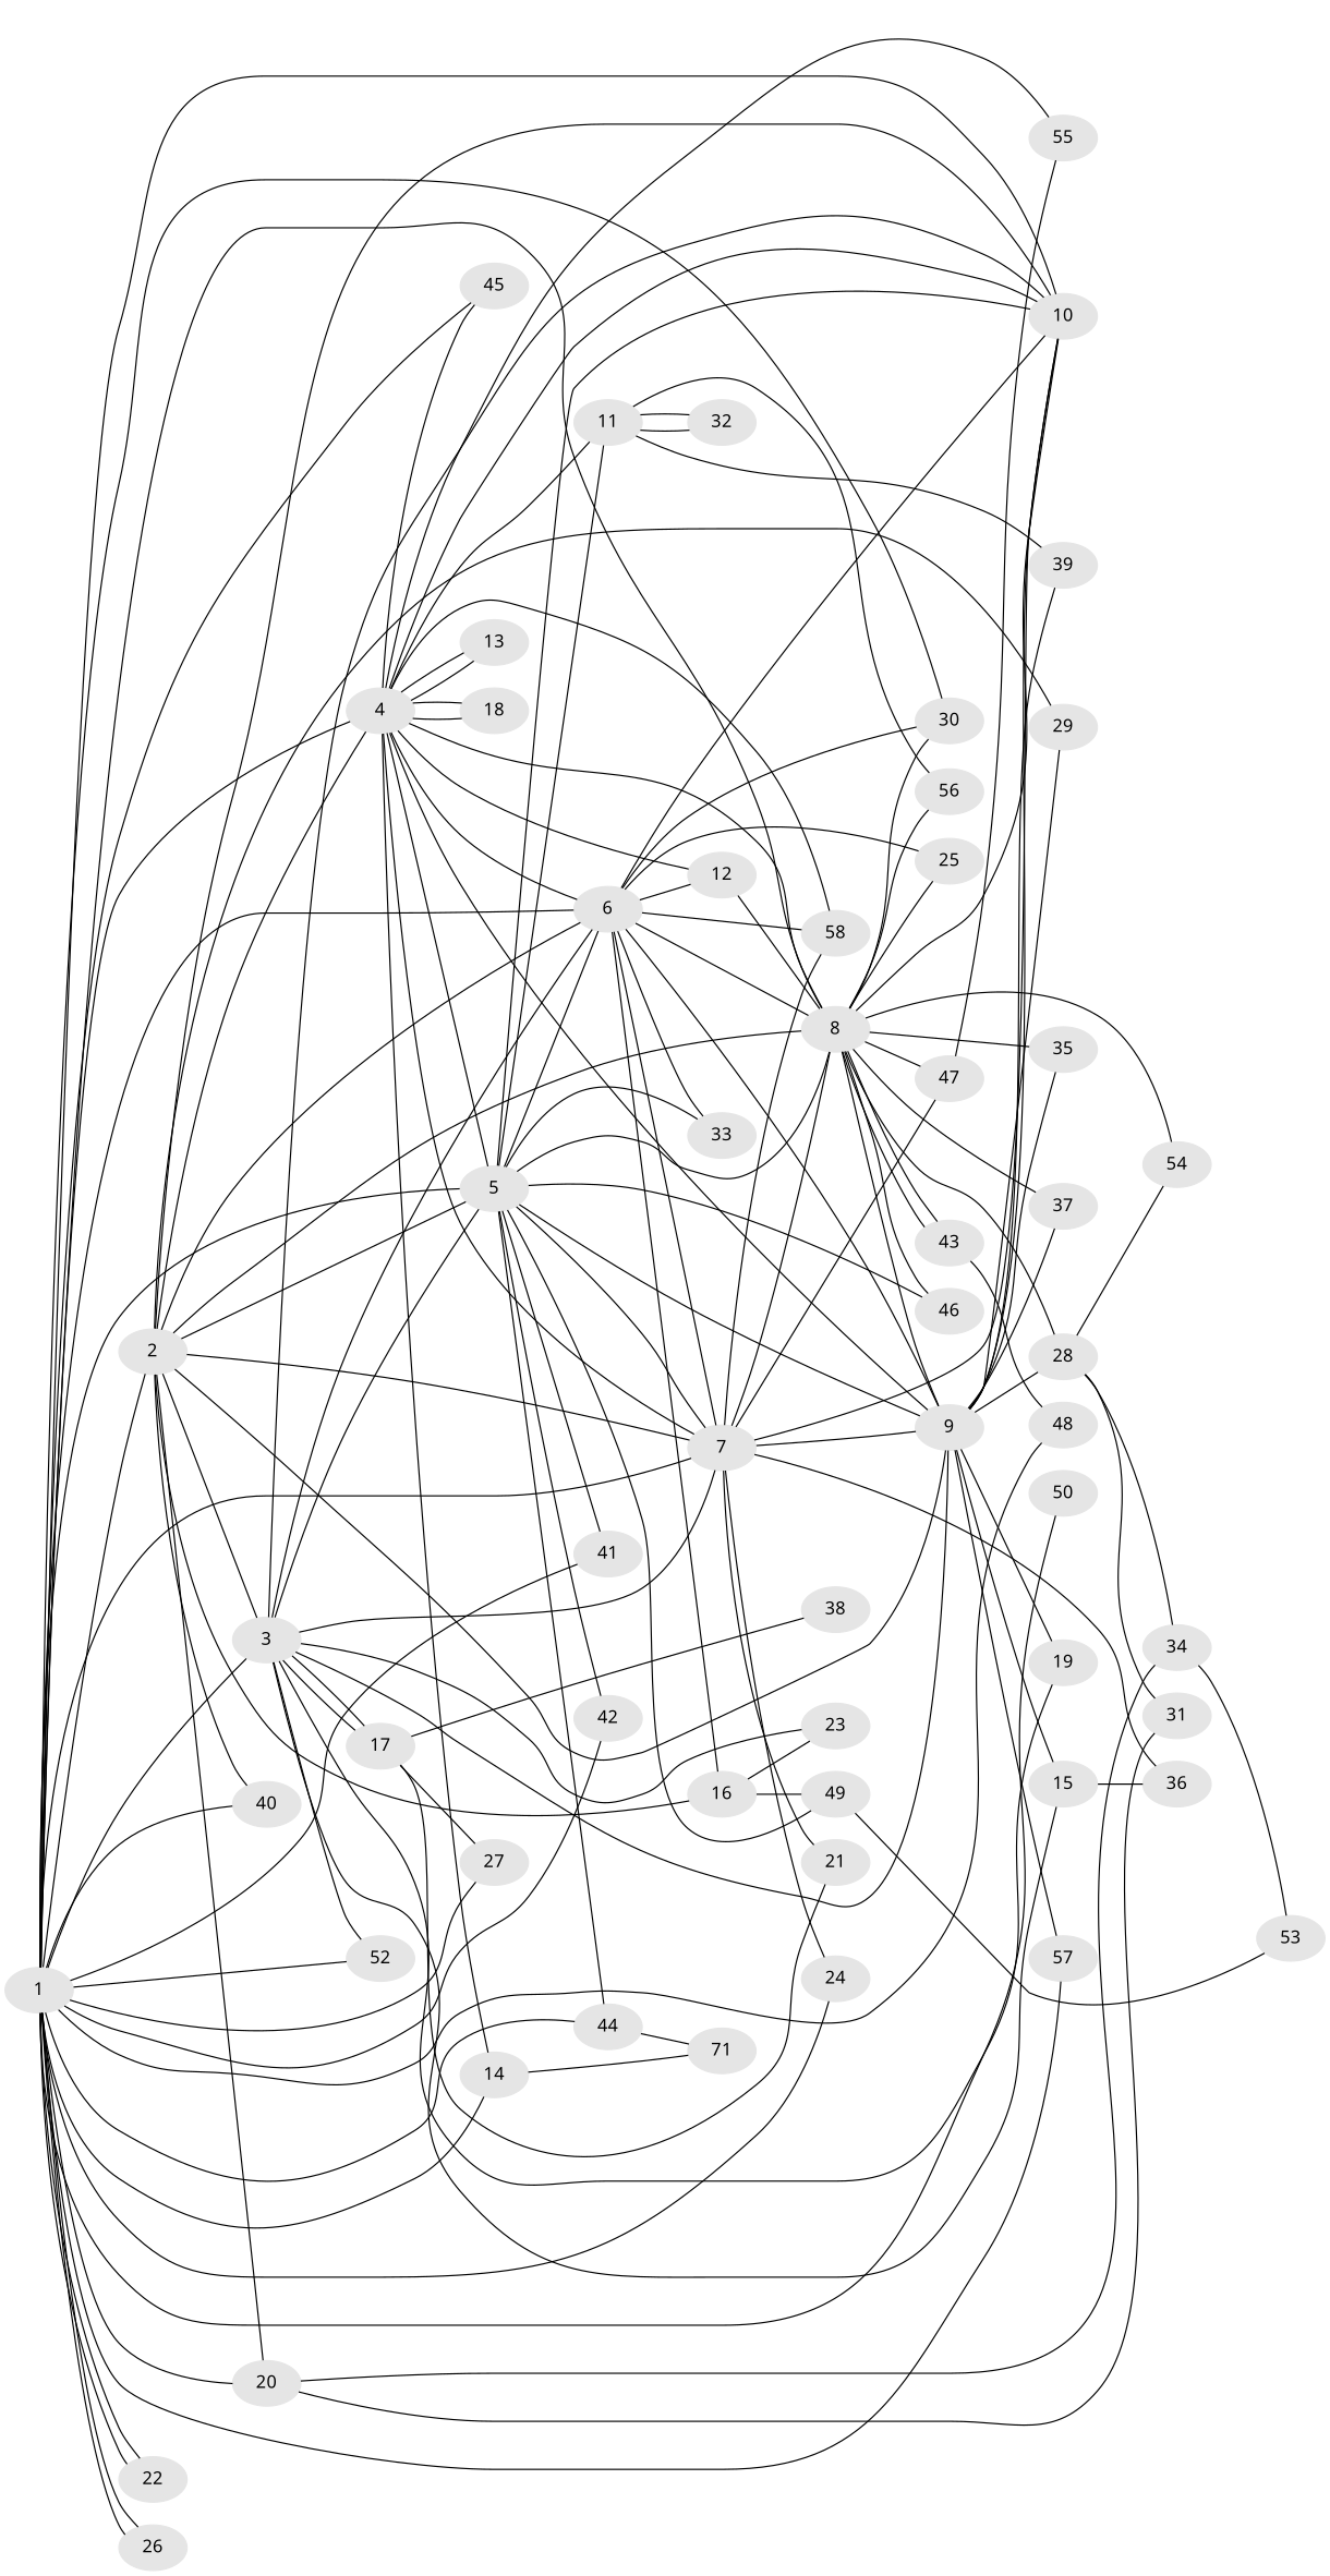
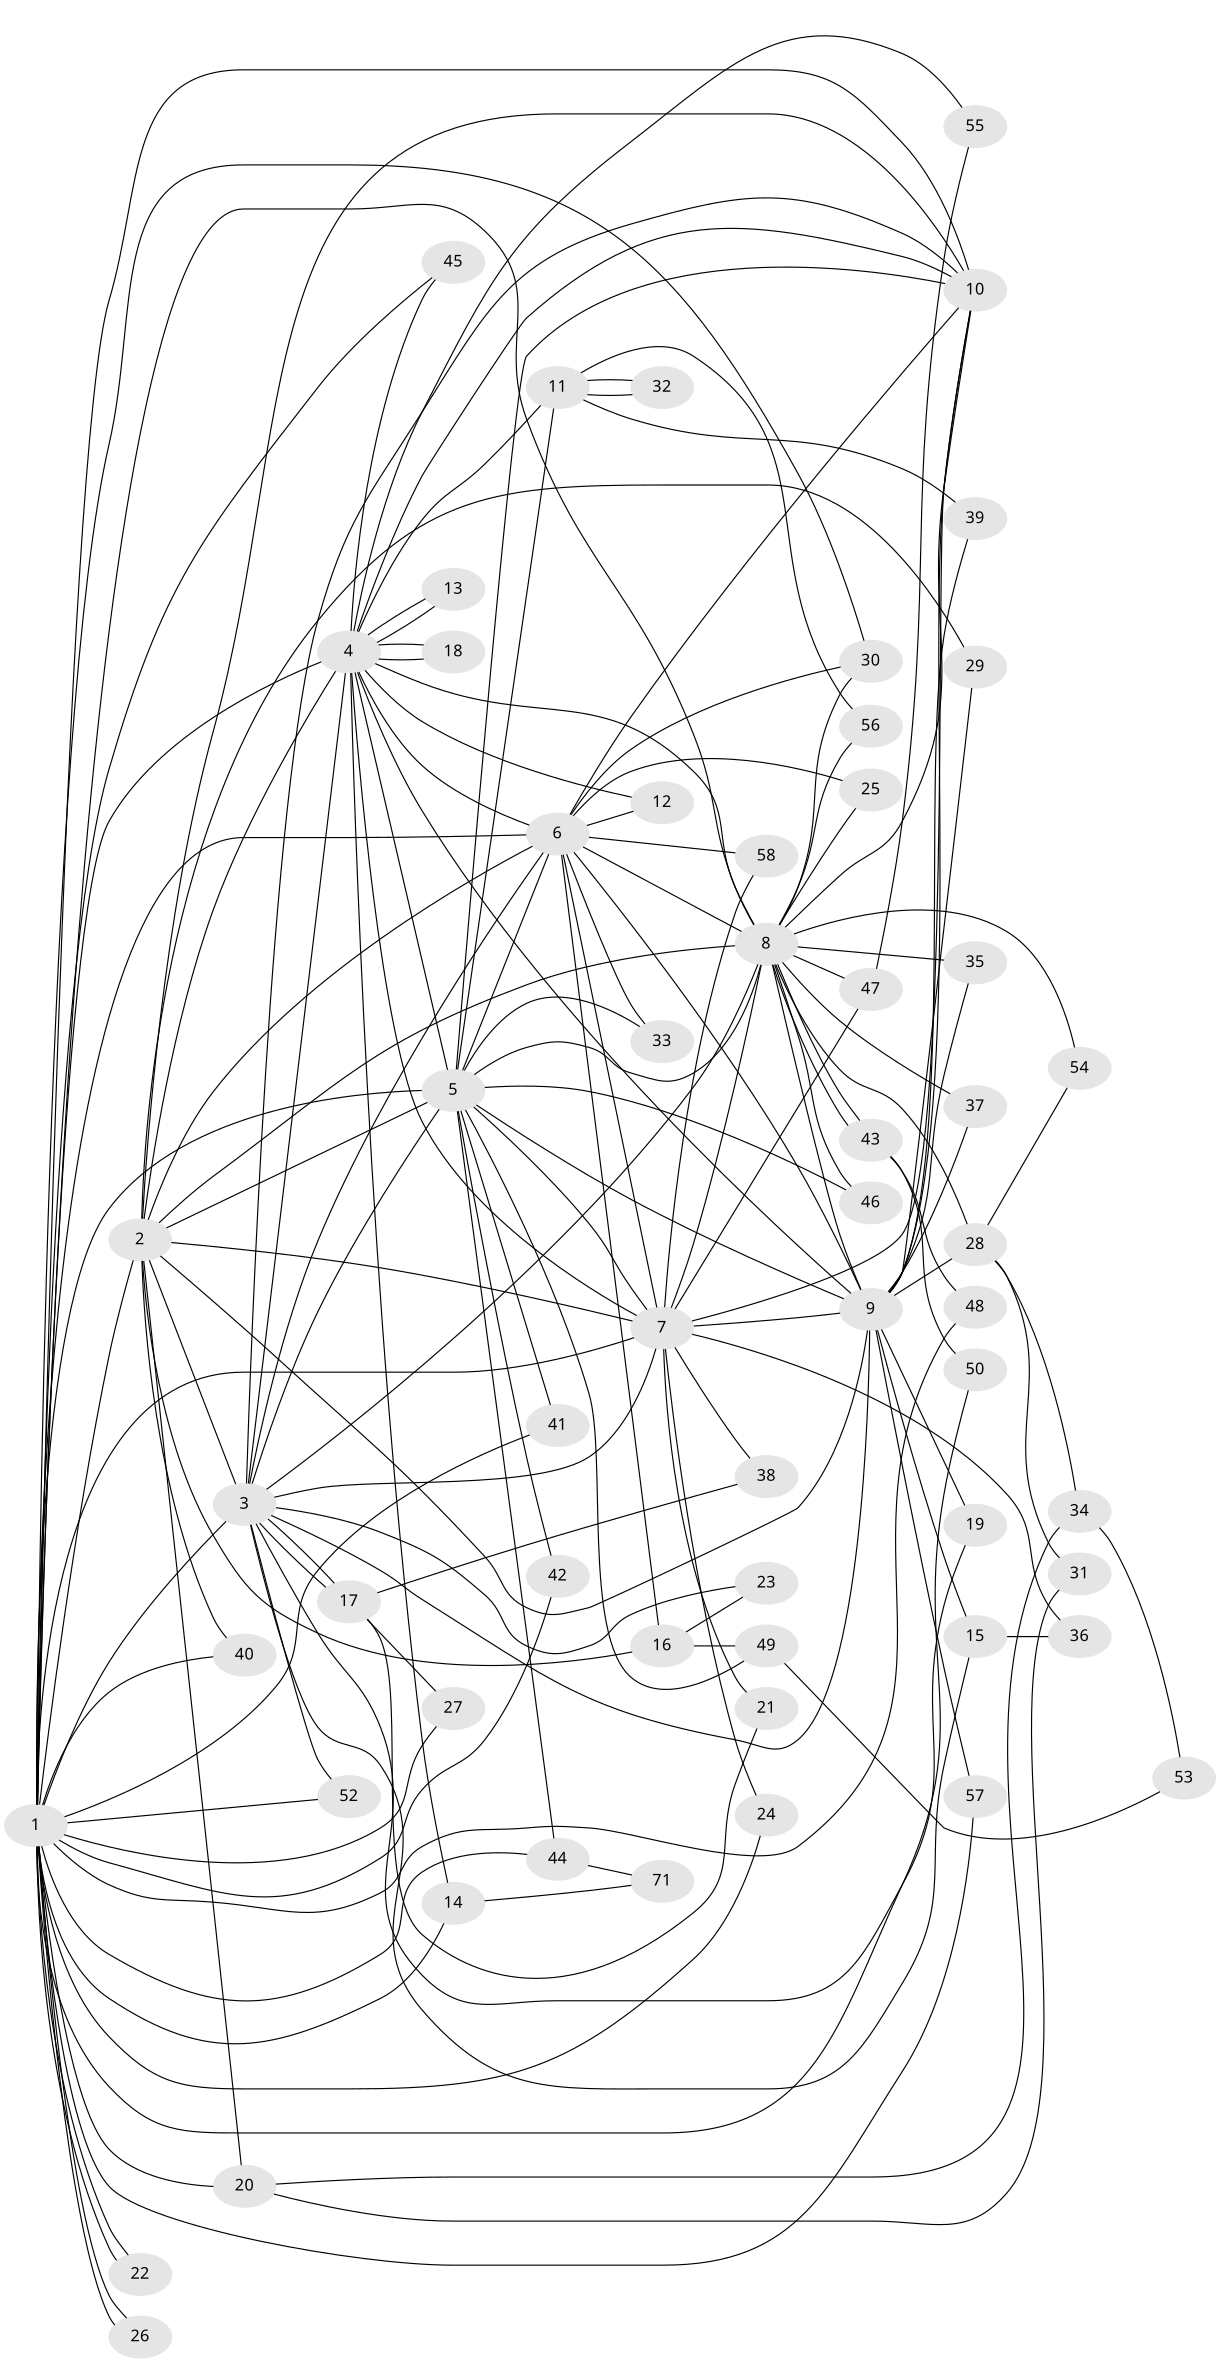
  graph {
    fontname="Noto Sans"
    rankdir=LR
    node [color=gray90 fontname="Noto Sans" style=filled]
    edge [fontname="Noto Sans"]
    1
    2
    3
    4
    5
    6
    7
    8
    10
    14
    20
    22
    24
    26
    27
    40
    41
    42
    44
    45
    48
    50
    52
    57
    30
    9
    16
    29
    15
    17
    19
    23
    11
    12
    13
    18
    55
    33
    46
    49
    25
    58
    21
    36
    38
    47
    28
    35
    37
    43
    56
    54
    39
    n54 [label=71]
    31
    34
    32
    53
    1 -- 2
    1 -- 3
    1 -- 4
    1 -- 5
    1 -- 6
    1 -- 7
    1 -- 8
    1 -- 10
    1 -- 14
    1 -- 20
    1 -- 22
    1 -- 22
    1 -- 24
    1 -- 26
    1 -- 26
    1 -- 27
    1 -- 40
    1 -- 41
    1 -- 42
    1 -- 44
    1 -- 45
    1 -- 48
    1 -- 50
    1 -- 52
    1 -- 57
    1 -- 30
    2 -- 3
    2 -- 4
    2 -- 5
    2 -- 6
    2 -- 7
    2 -- 8
    2 -- 10
    2 -- 20
    2 -- 40
    2 -- 9
    2 -- 16
    2 -- 29
-   58 -- 4
+   3 -- 4
    3 -- 5
    3 -- 6
    3 -- 7
-   12 -- 8
+   3 -- 8
    3 -- 10
    3 -- 52
    3 -- 9
    3 -- 15
    3 -- 17
    3 -- 17
    3 -- 19
    3 -- 23
    4 -- 5
    4 -- 6
    4 -- 7
    4 -- 8
    4 -- 10
    4 -- 14
    4 -- 45
    4 -- 9
    4 -- 11
    4 -- 12
    4 -- 13
    4 -- 13
    4 -- 18
    4 -- 18
    4 -- 55
    5 -- 6
    5 -- 7
    5 -- 8
    5 -- 10
    5 -- 41
    5 -- 42
    5 -- 44
    5 -- 9
    5 -- 11
    5 -- 33
    5 -- 46
    5 -- 49
    6 -- 7
    6 -- 8
    6 -- 10
    6 -- 30
    6 -- 9
    6 -- 16
    6 -- 12
    6 -- 33
    6 -- 25
    6 -- 58
    7 -- 8
    7 -- 10
    7 -- 24
    7 -- 9
    7 -- 58
    7 -- 21
    7 -- 36
+   7 -- 38
    7 -- 47
    8 -- 10
    8 -- 30
    8 -- 9
    8 -- 46
    8 -- 25
    8 -- 47
    8 -- 28
    8 -- 35
    8 -- 37
    8 -- 43
    8 -- 43
    8 -- 56
    8 -- 54
    14 -- n54
    20 -- 31
    20 -- 34
    44 -- n54
    9 -- 10
    9 -- 57
    9 -- 29
    9 -- 15
    9 -- 19
    9 -- 28
    9 -- 35
    9 -- 37
    9 -- 39
    16 -- 23
    16 -- 49
    15 -- 36
    17 -- 27
    17 -- 21
    17 -- 38
    11 -- 56
    11 -- 39
    11 -- 32
    11 -- 32
    49 -- 53
    47 -- 55
    28 -- 54
    28 -- 31
    28 -- 34
    43 -- 48
+   43 -- 50
    34 -- 53
  }
